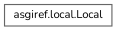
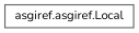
  digraph {
    rankdir=LR
    fontname=Nunito
-   n1 [color=grey40 fillcolor=white fontname=Nunito fontsize=10 height=0.2 label="asgiref.local.Local" shape=box style=filled width=0.4]
+   n1 [color=grey40 fillcolor=white fontname=Nunito fontsize=10 height=0.2 label="asgiref.asgiref.Local" shape=box style=filled width=0.4]
  }
